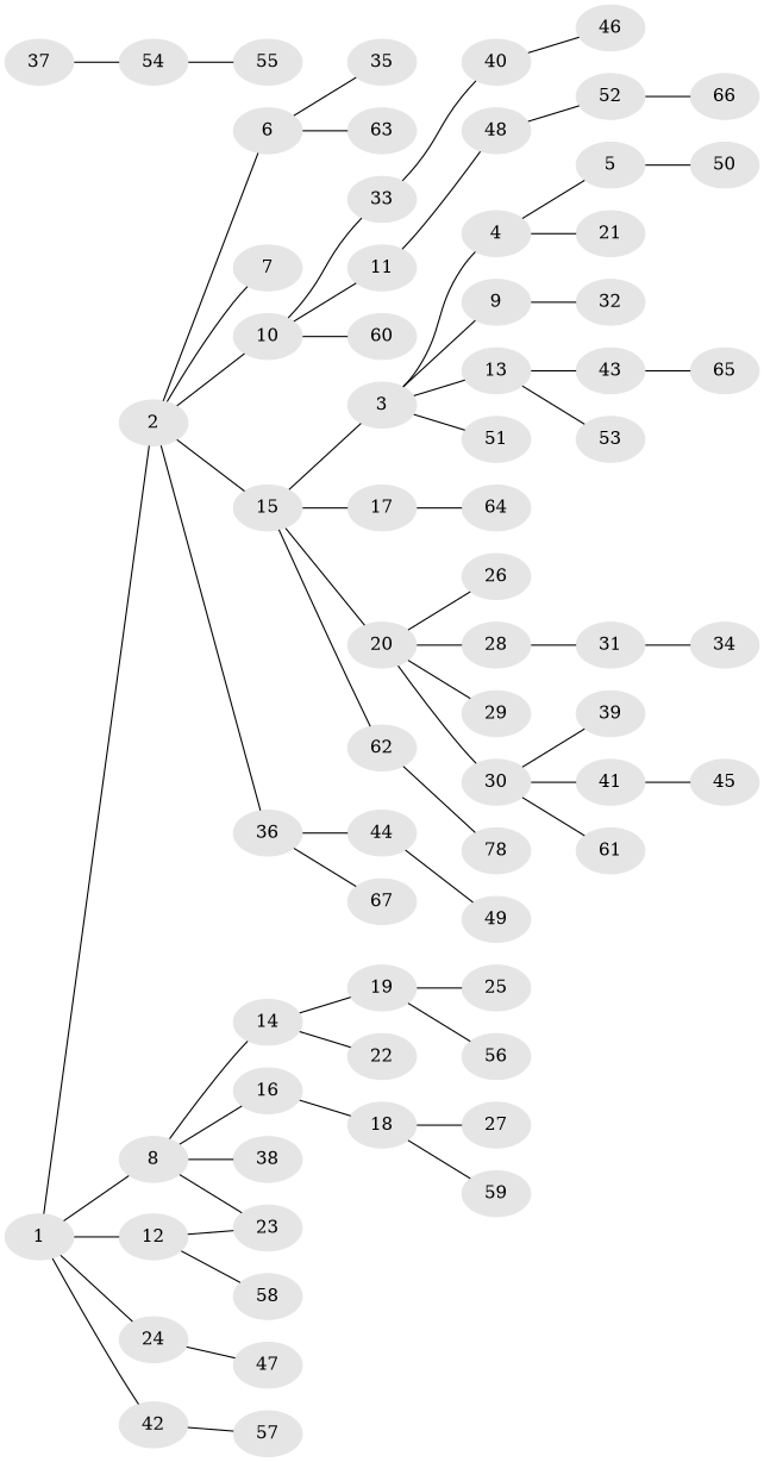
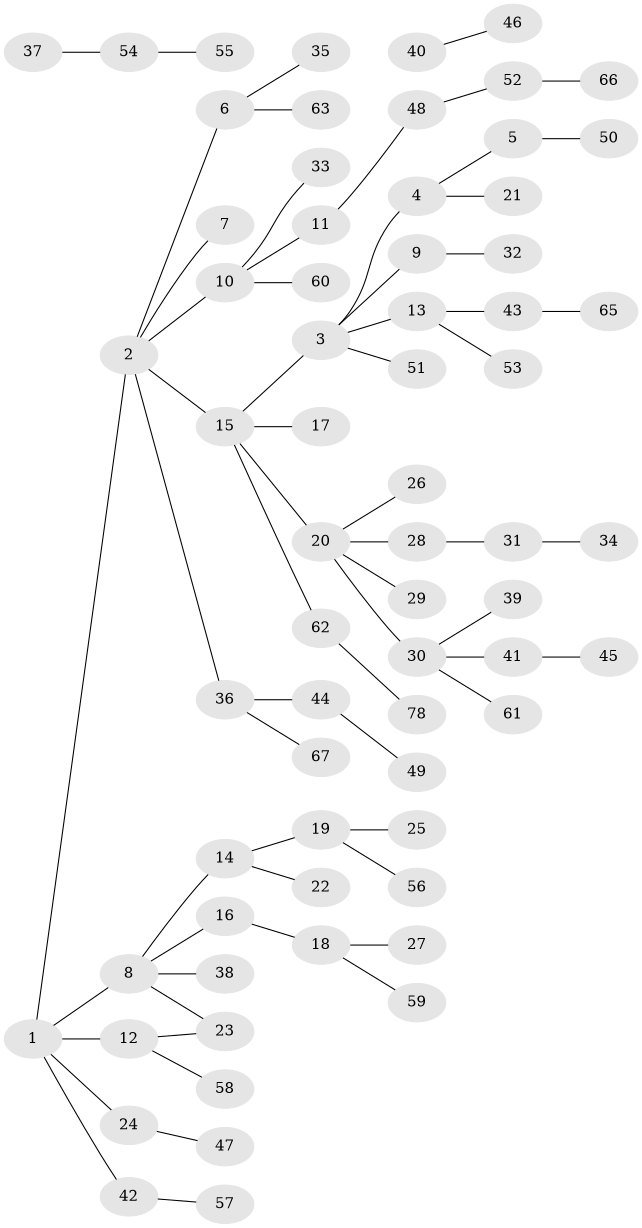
  graph {
    rankdir=LR
    node [color=gray90 style=filled]
    1
    2
    8
    12
    24
    42
    6
    7
    10
    15
    36
    14
    16
    23
    38
    58
    47
    57
    3
    4
    9
    13
    51
    35
    63
    33
    11
    60
    17
    20
    62
    44
    67
    5
    21
    32
    43
    53
    50
    40
    19
    22
    18
    48
    52
    37
    54
    65
    25
    56
-   64
    26
    28
    29
    30
    n56 [label=78]
    27
    59
    31
    39
    41
    61
    34
    45
    46
    49
    55
    66
    1 -- 2
    1 -- 8
    1 -- 12
    1 -- 24
    1 -- 42
    2 -- 6
    2 -- 7
    2 -- 10
    2 -- 15
    2 -- 36
    8 -- 14
    8 -- 16
    8 -- 23
    8 -- 38
    12 -- 23
    12 -- 58
    24 -- 47
    42 -- 57
    6 -- 35
    6 -- 63
    10 -- 33
    10 -- 11
    10 -- 60
    15 -- 3
    15 -- 17
    15 -- 20
    15 -- 62
    36 -- 44
    36 -- 67
    14 -- 19
    14 -- 22
    16 -- 18
    3 -- 4
    3 -- 9
    3 -- 13
    3 -- 51
    4 -- 5
    4 -- 21
    9 -- 32
    13 -- 43
    13 -- 53
-   33 -- 40
    11 -- 48
-   17 -- 64
    20 -- 26
    20 -- 28
    20 -- 29
    20 -- 30
    62 -- n56
    44 -- 49
    5 -- 50
    43 -- 65
    40 -- 46
    19 -- 25
    19 -- 56
    18 -- 27
    18 -- 59
    48 -- 52
    52 -- 66
    37 -- 54
    54 -- 55
    28 -- 31
    30 -- 39
    30 -- 41
    30 -- 61
    31 -- 34
    41 -- 45
  }
